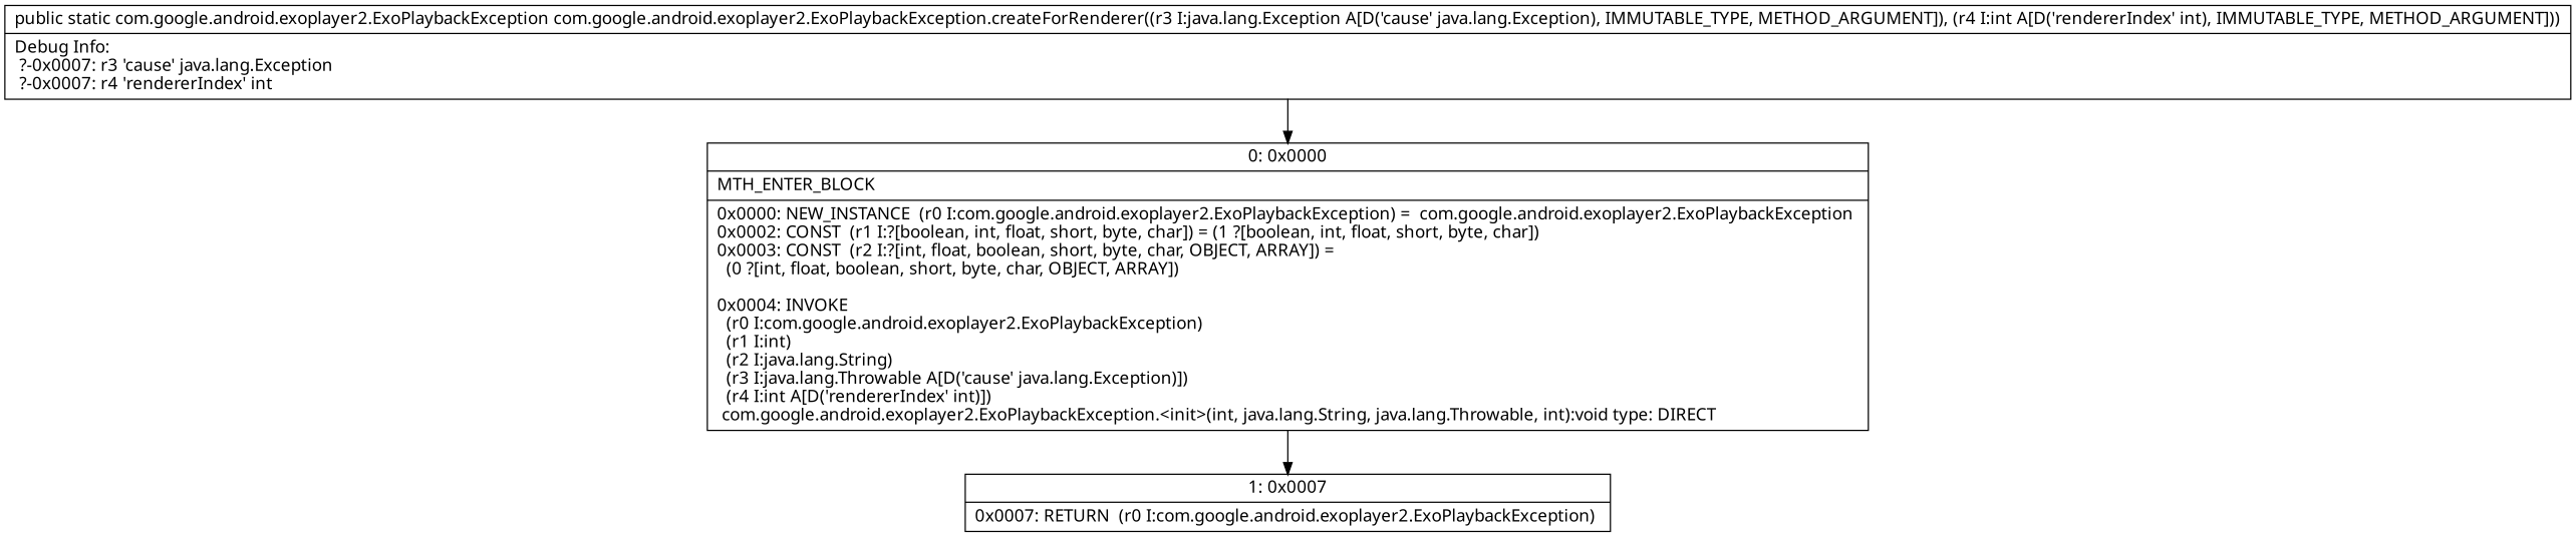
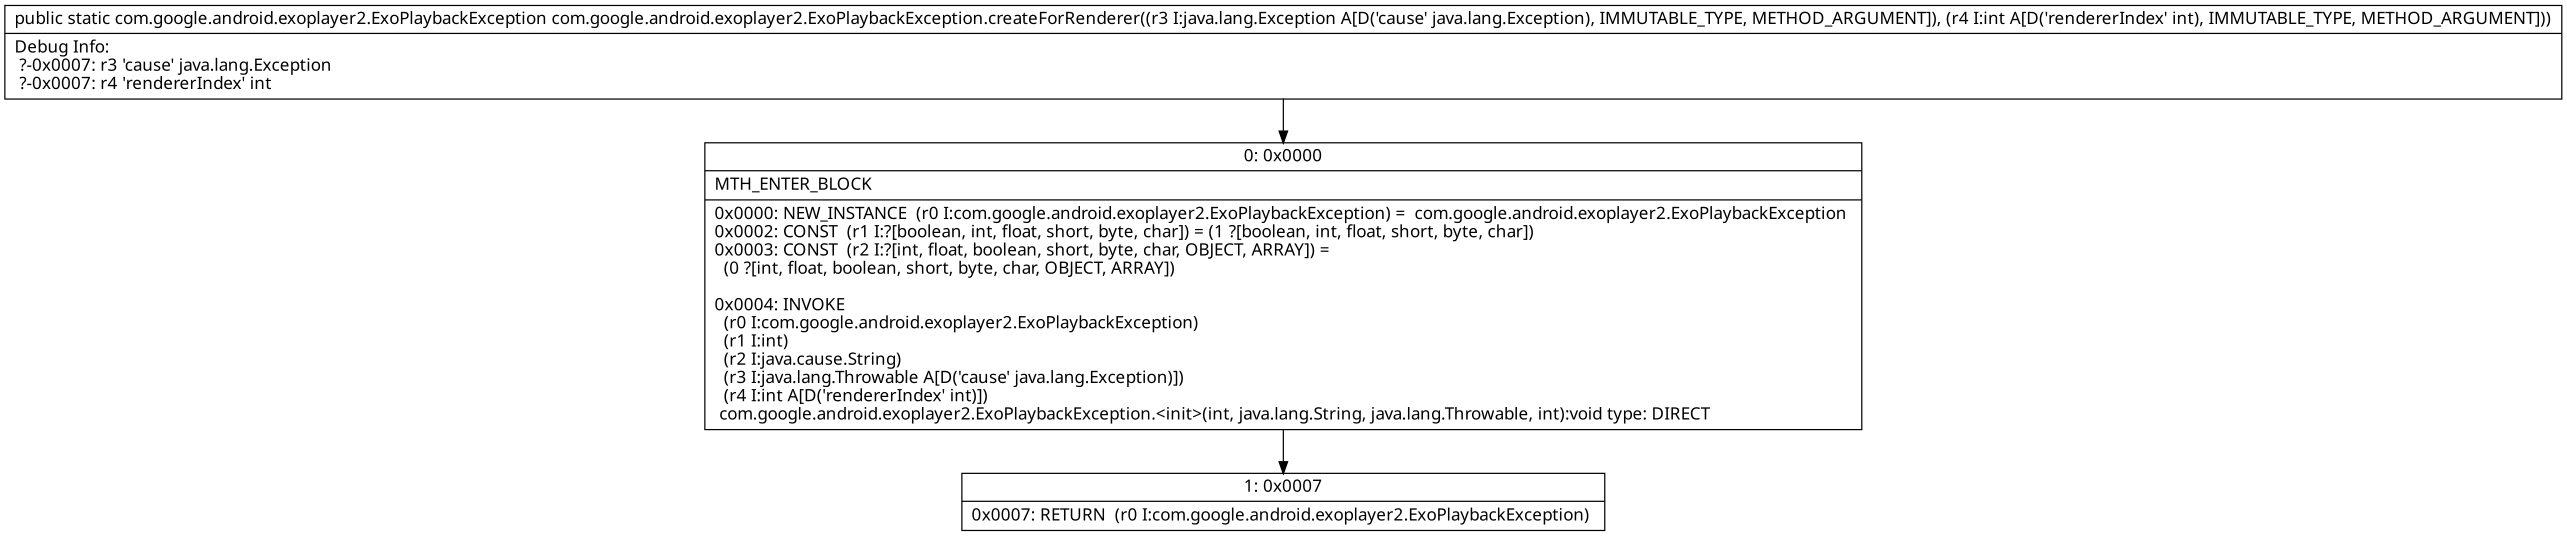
  digraph {
    fontname="Noto Sans"
    node [shape=record fontname="Noto Sans"]
    edge [fontname="Noto Sans"]
-   n1 [label="{0\:\ 0x0000|MTH_ENTER_BLOCK\l|0x0000: NEW_INSTANCE  (r0 I:com.google.android.exoplayer2.ExoPlaybackException) =  com.google.android.exoplayer2.ExoPlaybackException \l0x0002: CONST  (r1 I:?[boolean, int, float, short, byte, char]) = (1 ?[boolean, int, float, short, byte, char]) \l0x0003: CONST  (r2 I:?[int, float, boolean, short, byte, char, OBJECT, ARRAY]) = \l  (0 ?[int, float, boolean, short, byte, char, OBJECT, ARRAY])\l \l0x0004: INVOKE  \l  (r0 I:com.google.android.exoplayer2.ExoPlaybackException)\l  (r1 I:int)\l  (r2 I:java.lang.String)\l  (r3 I:java.lang.Throwable A[D('cause' java.lang.Exception)])\l  (r4 I:int A[D('rendererIndex' int)])\l com.google.android.exoplayer2.ExoPlaybackException.\<init\>(int, java.lang.String, java.lang.Throwable, int):void type: DIRECT \l}"]
+   n1 [label="{0\:\ 0x0000|MTH_ENTER_BLOCK\l|0x0000: NEW_INSTANCE  (r0 I:com.google.android.exoplayer2.ExoPlaybackException) =  com.google.android.exoplayer2.ExoPlaybackException \l0x0002: CONST  (r1 I:?[boolean, int, float, short, byte, char]) = (1 ?[boolean, int, float, short, byte, char]) \l0x0003: CONST  (r2 I:?[int, float, boolean, short, byte, char, OBJECT, ARRAY]) = \l  (0 ?[int, float, boolean, short, byte, char, OBJECT, ARRAY])\l \l0x0004: INVOKE  \l  (r0 I:com.google.android.exoplayer2.ExoPlaybackException)\l  (r1 I:int)\l  (r2 I:java.cause.String)\l  (r3 I:java.lang.Throwable A[D('cause' java.lang.Exception)])\l  (r4 I:int A[D('rendererIndex' int)])\l com.google.android.exoplayer2.ExoPlaybackException.\<init\>(int, java.lang.String, java.lang.Throwable, int):void type: DIRECT \l}"]
    n2 [label="{1\:\ 0x0007|0x0007: RETURN  (r0 I:com.google.android.exoplayer2.ExoPlaybackException) \l}"]
    n3 [label="{public static com.google.android.exoplayer2.ExoPlaybackException com.google.android.exoplayer2.ExoPlaybackException.createForRenderer((r3 I:java.lang.Exception A[D('cause' java.lang.Exception), IMMUTABLE_TYPE, METHOD_ARGUMENT]), (r4 I:int A[D('rendererIndex' int), IMMUTABLE_TYPE, METHOD_ARGUMENT]))  | Debug Info:\l  ?\-0x0007: r3 'cause' java.lang.Exception\l  ?\-0x0007: r4 'rendererIndex' int\l}"]
    n1 -> n2
    n3 -> n1
  }
